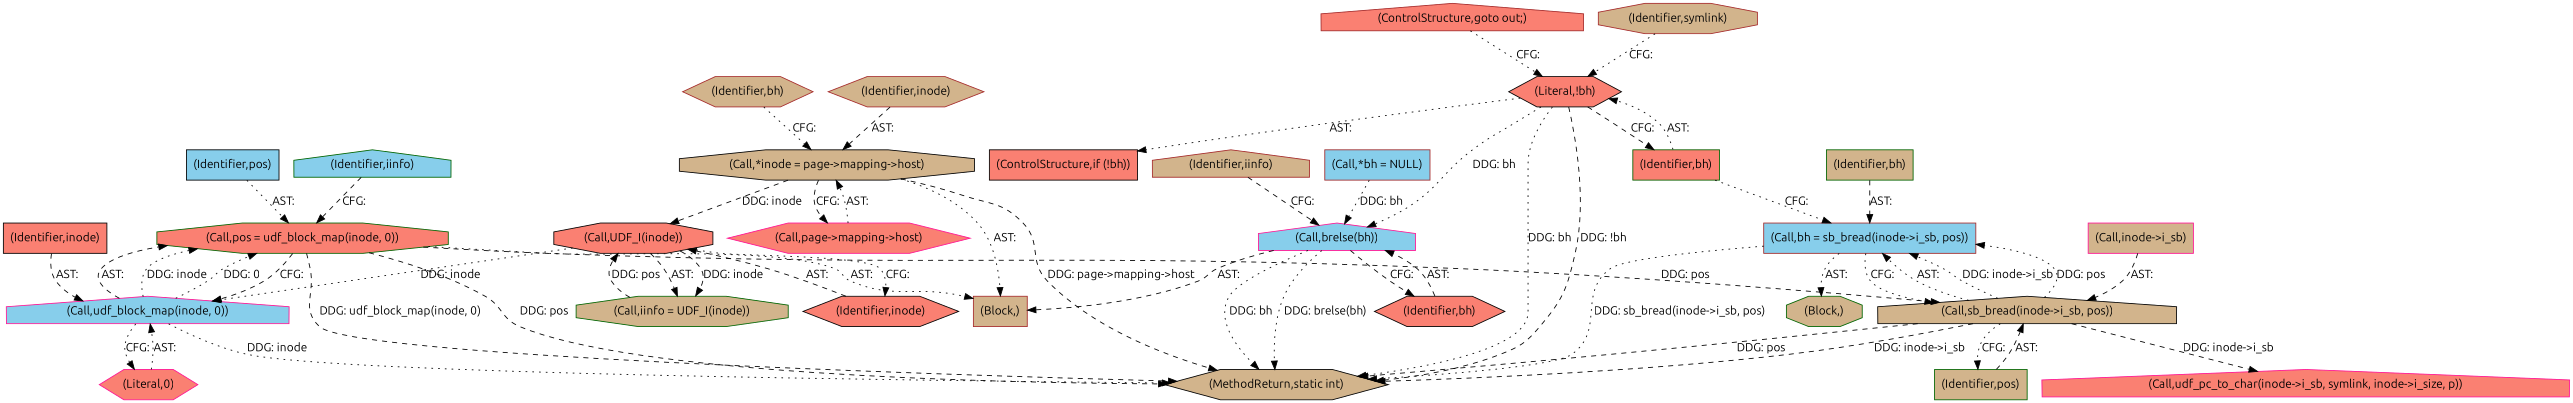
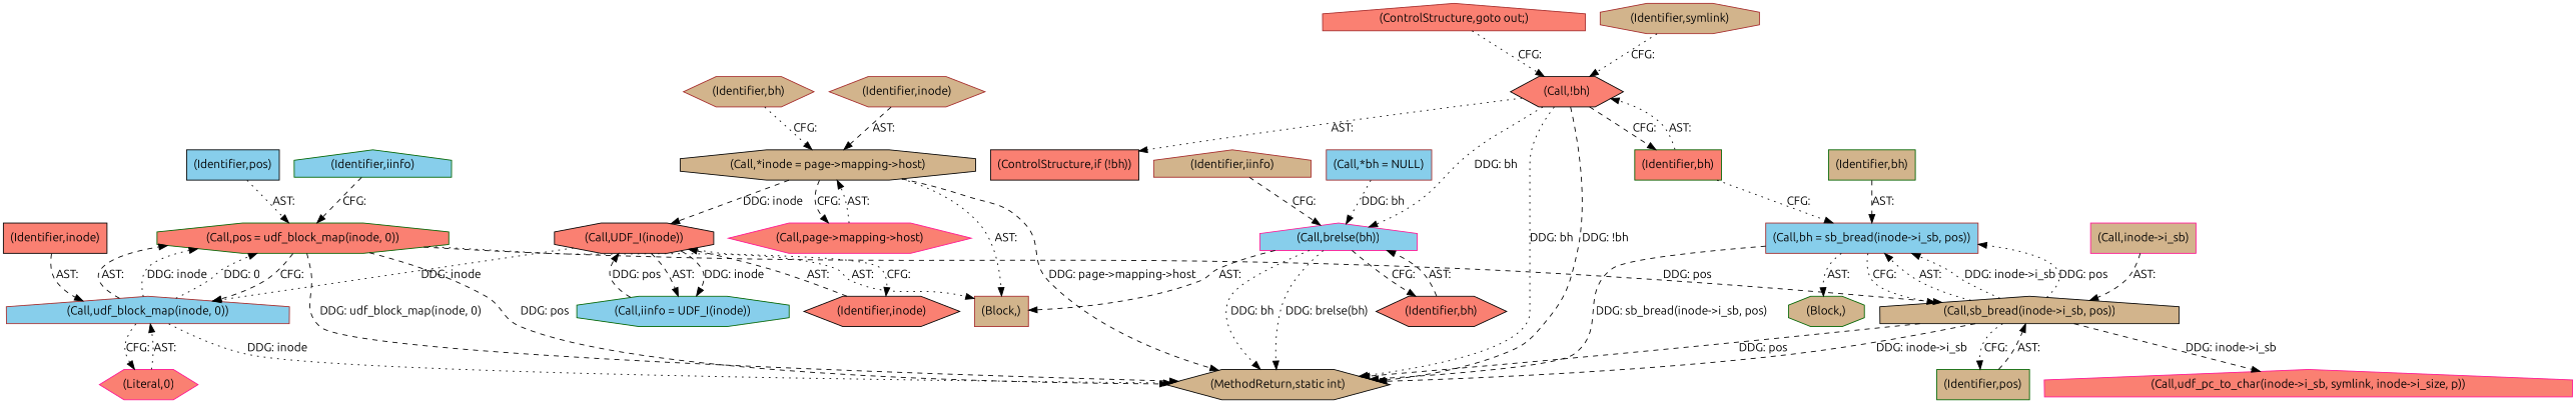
  digraph {
    fontname=Ubuntu
    node [color=black fillcolor=tan fontname=Ubuntu shape=box style=filled]
    edge [fontname=Ubuntu style=dotted]
    n1 [color=brown fillcolor=skyblue label="(Call,bh = sb_bread(inode->i_sb, pos))"]
    n2 [label="(Call,sb_bread(inode->i_sb, pos))" shape=house]
    n3 [color=darkgreen label="(Block,)" shape=octagon]
    n4 [label="(MethodReturn,static int)" shape=hexagon]
    n5 [color=deeppink fillcolor=salmon label="(Call,udf_pc_to_char(inode->i_sb, symlink, inode->i_size, p))" shape=house]
    n6 [color=darkgreen label="(Identifier,pos)"]
-   n7 [fillcolor=salmon label="(Literal,!bh)" shape=hexagon]
+   n7 [fillcolor=salmon label="(Call,!bh)" shape=hexagon]
    n8 [color=deeppink fillcolor=skyblue label="(Call,brelse(bh))" shape=house]
    n9 [fillcolor=salmon label="(ControlStructure,if (!bh))"]
    n10 [color=darkgreen fillcolor=salmon label="(Identifier,bh)"]
    n11 [color=darkgreen fillcolor=salmon label="(Call,pos = udf_block_map(inode, 0))" shape=octagon]
-   n12 [color=deeppink fillcolor=skyblue label="(Call,udf_block_map(inode, 0))" shape=house]
+   n12 [color=brown fillcolor=skyblue label="(Call,udf_block_map(inode, 0))" shape=house]
    n13 [color=brown label="(Block,)"]
    n14 [color=deeppink fillcolor=salmon label="(Literal,0)" shape=hexagon]
    n15 [fillcolor=salmon label="(Call,UDF_I(inode))" shape=octagon]
-   n16 [color=darkgreen label="(Call,iinfo = UDF_I(inode))" shape=octagon]
+   n16 [color=darkgreen fillcolor=skyblue label="(Call,iinfo = UDF_I(inode))" shape=octagon]
    n17 [fillcolor=salmon label="(Identifier,inode)" shape=hexagon]
    n18 [label="(Call,*inode = page->mapping->host)" shape=octagon]
    n19 [color=deeppink fillcolor=salmon label="(Call,page->mapping->host)" shape=hexagon]
    n20 [fillcolor=salmon label="(Identifier,bh)" shape=hexagon]
    n21 [color=brown fillcolor=salmon label="(ControlStructure,goto out;)" shape=house]
    n22 [color=brown label="(Identifier,bh)" shape=hexagon]
    n23 [color=darkgreen fillcolor=skyblue label="(Identifier,iinfo)" shape=house]
    n24 [fillcolor=skyblue label="(Identifier,pos)"]
    n25 [color=deeppink label="(Call,inode->i_sb)"]
    n26 [color=darkgreen label="(Identifier,bh)"]
    n27 [color=brown label="(Identifier,inode)" shape=hexagon]
    n28 [color=brown label="(Identifier,symlink)" shape=octagon]
    n29 [color=brown fillcolor=skyblue label="(Call,*bh = NULL)"]
    n30 [color=brown label="(Identifier,iinfo)" shape=house]
    n31 [fillcolor=salmon label="(Identifier,inode)"]
    n1 -> n2 [label="CFG: "]
    n1 -> n3 [label="AST: "]
-   n1 -> n4 [label="DDG: sb_bread(inode->i_sb, pos)"]
+   n1 -> n4 [label="DDG: sb_bread(inode->i_sb, pos)" style=dashed]
    n2 -> n1 [label="AST: "]
    n2 -> n1 [label="DDG: inode->i_sb"]
    n2 -> n1 [label="DDG: pos"]
    n2 -> n4 [label="DDG: pos" style=dashed]
    n2 -> n4 [label="DDG: inode->i_sb" style=dashed]
    n2 -> n5 [label="DDG: inode->i_sb" style=dashed]
    n2 -> n6 [label="CFG: "]
    n6 -> n2 [label="AST: " style=dashed]
    n7 -> n4 [label="DDG: bh"]
    n7 -> n4 [label="DDG: !bh" style=dashed]
    n7 -> n8 [label="DDG: bh"]
    n7 -> n9 [label="AST: "]
    n7 -> n10 [label="CFG: " style=dashed]
    n8 -> n4 [label="DDG: brelse(bh)"]
    n8 -> n4 [label="DDG: bh"]
    n8 -> n13 [label="AST: " style=dashed]
    n8 -> n20 [label="CFG: " style=dashed]
    n10 -> n1 [label="CFG: "]
    n10 -> n7 [label="AST: "]
    n11 -> n2 [label="DDG: pos" style=dashed]
    n11 -> n4 [label="DDG: pos" style=dashed]
    n11 -> n4 [label="DDG: udf_block_map(inode, 0)" style=dashed]
    n11 -> n12 [label="CFG: " style=dashed]
    n11 -> n13 [label="AST: "]
    n12 -> n4 [label="DDG: inode"]
    n12 -> n11 [label="AST: " style=dashed]
    n12 -> n11 [label="DDG: inode"]
    n12 -> n11 [label="DDG: 0"]
    n12 -> n14 [label="CFG: "]
    n14 -> n12 [label="AST: "]
    n15 -> n12 [label="DDG: inode"]
    n15 -> n16 [label="AST: " style=dashed]
    n15 -> n16 [label="DDG: inode" style=dashed]
    n15 -> n17 [label="CFG: "]
    n16 -> n15 [label="DDG: pos" style=dashed]
    n17 -> n15 [label="AST: " style=dashed]
    n18 -> n4 [label="DDG: page->mapping->host" style=dashed]
    n18 -> n13 [label="AST: "]
    n18 -> n15 [label="DDG: inode" style=dashed]
    n18 -> n19 [label="CFG: " style=dashed]
    n19 -> n18 [label="AST: "]
    n20 -> n8 [label="AST: " style=dashed]
    n21 -> n7 [label="CFG: "]
    n22 -> n18 [label="CFG: "]
    n23 -> n11 [label="CFG: " style=dashed]
    n24 -> n11 [label="AST: "]
    n25 -> n2 [label="AST: " style=dashed]
    n26 -> n1 [label="AST: " style=dashed]
    n27 -> n18 [label="AST: " style=dashed]
    n28 -> n7 [label="CFG: "]
    n29 -> n8 [label="DDG: bh"]
    n30 -> n8 [label="CFG: " style=dashed]
    n31 -> n12 [label="AST: " style=dashed]
  }
